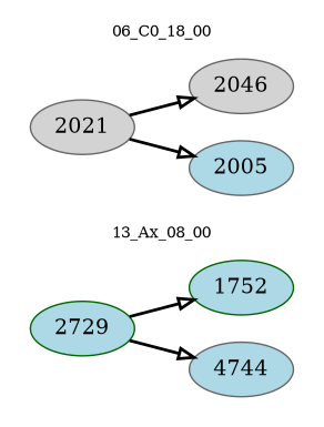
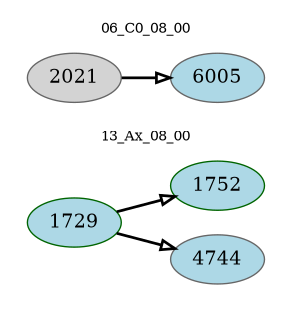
  digraph {
    rankdir=LR
    node [color=gray40 fillcolor=lightblue style=filled]
    edge [arrowhead=onormal color=black style=bold]
-   n1 [color=darkgreen label=2729]
+   n1 [color=darkgreen label=1729]
    n2 [label=4744]
    n3 [color=darkgreen label=1752]
    n4 [fillcolor=lightgrey label=2021]
-   n5 [label=2005]
-   n6 [fillcolor=lightgrey label=2046]
+   n5 [label=6005]
    subgraph cluster_1 {
      color=white
      fontsize=10
      label="13_Ax_08_00"
      n1
      n2
      n3
    }
    subgraph cluster_2 {
      color=white
      fontsize=10
-     label="06_C0_18_00"
+     label="06_C0_08_00"
      n4
      n5
-     n6
    }
    n1 -> n2
    n1 -> n3
    n4 -> n5
-   n4 -> n6
  }
